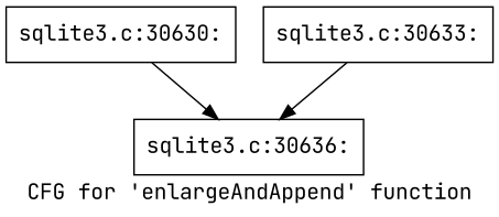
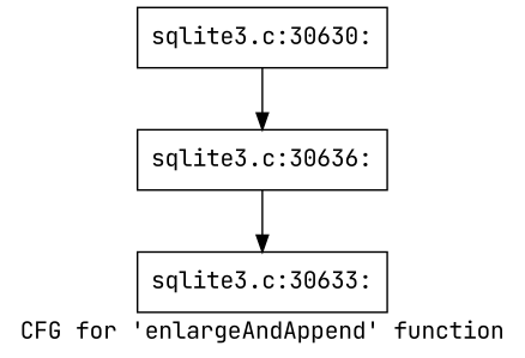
  digraph {
    fontname="JetBrains Mono"
    label="CFG for 'enlargeAndAppend' function"
    node [fontname="JetBrains Mono" shape=record]
    edge [fontname="JetBrains Mono"]
    n1 [label="{sqlite3.c:30630:}"]
    n2 [label="{sqlite3.c:30636:}"]
    n3 [label="{sqlite3.c:30633:}"]
    n1 -> n2
-   n3 -> n2
+   n2 -> n3
  }
